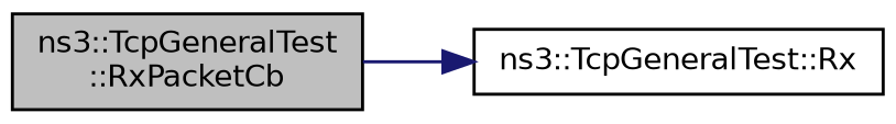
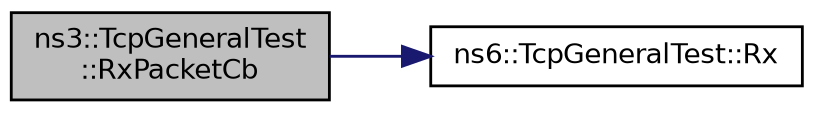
  digraph {
    rankdir=LR
    node [color=black fontname=Helvetica fontsize=10 shape=record style=filled]
    n1 [fillcolor=grey75 fontcolor=black height=0.2 label="ns3::TcpGeneralTest\l::RxPacketCb" width=0.4]
-   n2 [fillcolor=white height=0.2 label="ns3::TcpGeneralTest::Rx" width=0.4]
+   n2 [fillcolor=white height=0.2 label="ns6::TcpGeneralTest::Rx" width=0.4]
    n1 -> n2 [color=midnightblue fontname=Helvetica fontsize=10 labelfontname=Helvetica labelfontsize=10 style=solid]
  }
